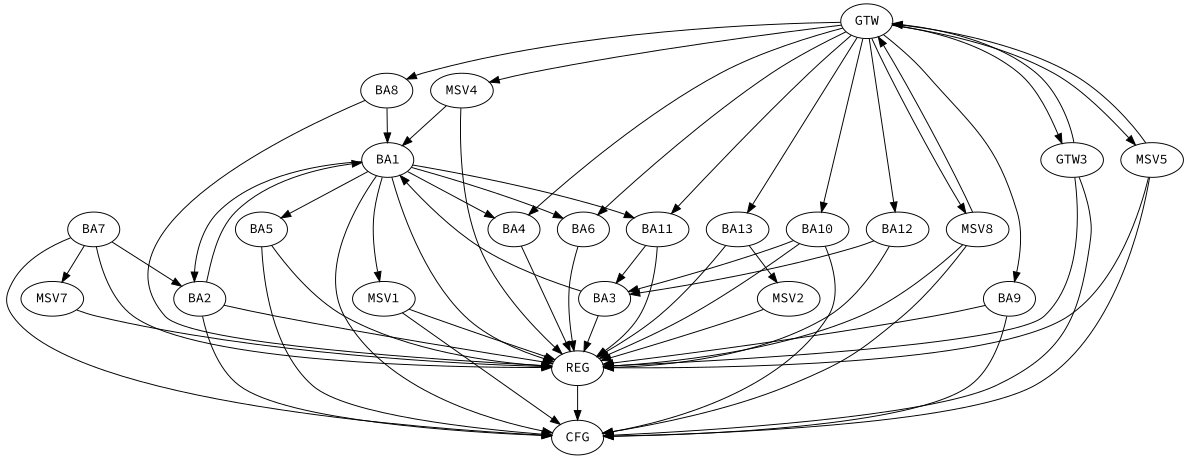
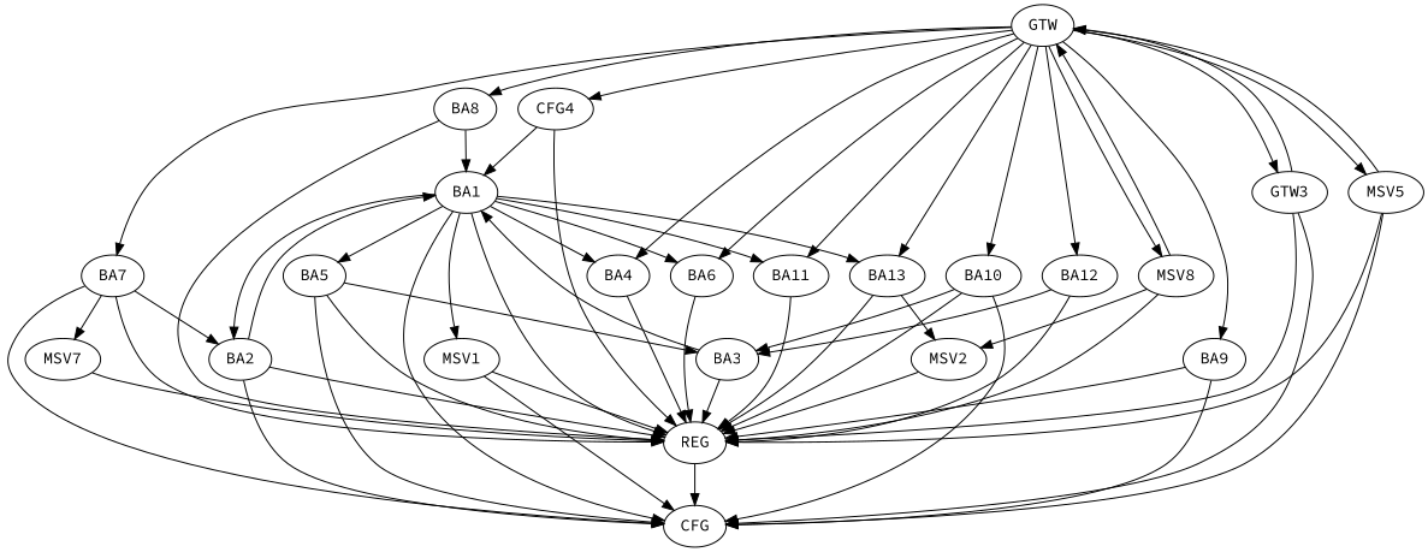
  strict digraph {
    fontname="Source Code Pro"
    node [fontname="Source Code Pro"]
    edge [fontname="Source Code Pro"]
    n1 [label=BA1]
    n2 [label=BA2]
    n3 [label=BA4]
    n4 [label=BA5]
    n5 [label=BA6]
    n6 [label=BA11]
    n7 [label=BA13]
    n8 [label=REG]
    n9 [label=CFG]
    n10 [label=MSV1]
    n11 [label=BA3]
    n12 [label=MSV2]
    n13 [label=BA7]
    n14 [label=MSV7]
    n15 [label=BA8]
    n16 [label=BA9]
    n17 [label=BA10]
    n18 [label=BA12]
    n19 [label=GTW]
    n20 [label=GTW3]
-   n21 [label=MSV4]
+   n21 [label=CFG4]
    n22 [label=MSV5]
    n23 [label=MSV8]
    n1 -> n2
    n1 -> n3
    n1 -> n4
    n1 -> n5
    n1 -> n6
+   n1 -> n7
    n1 -> n8
    n1 -> n9
    n1 -> n10
    n2 -> n1
    n2 -> n8
    n2 -> n9
    n3 -> n8
    n4 -> n8
    n4 -> n9
-   n6 -> n11
+   n4 -> n11
    n5 -> n8
    n6 -> n8
    n7 -> n8
    n7 -> n12
    n8 -> n9
    n10 -> n8
    n10 -> n9
    n11 -> n1
    n11 -> n8
    n12 -> n8
    n13 -> n2
    n13 -> n8
    n13 -> n9
    n13 -> n14
    n14 -> n8
    n15 -> n1
    n15 -> n8
    n16 -> n8
    n16 -> n9
    n17 -> n8
    n17 -> n9
    n17 -> n11
    n18 -> n8
    n18 -> n11
    n19 -> n3
    n19 -> n5
    n19 -> n6
    n19 -> n7
+   n19 -> n13
    n19 -> n15
    n19 -> n16
    n19 -> n17
    n19 -> n18
    n19 -> n20
    n19 -> n21
    n19 -> n22
    n19 -> n23
    n20 -> n8
    n20 -> n9
    n20 -> n19
    n21 -> n1
    n21 -> n8
    n22 -> n8
    n22 -> n9
    n22 -> n19
    n23 -> n8
-   n23 -> n9
+   n23 -> n12
    n23 -> n19
  }
